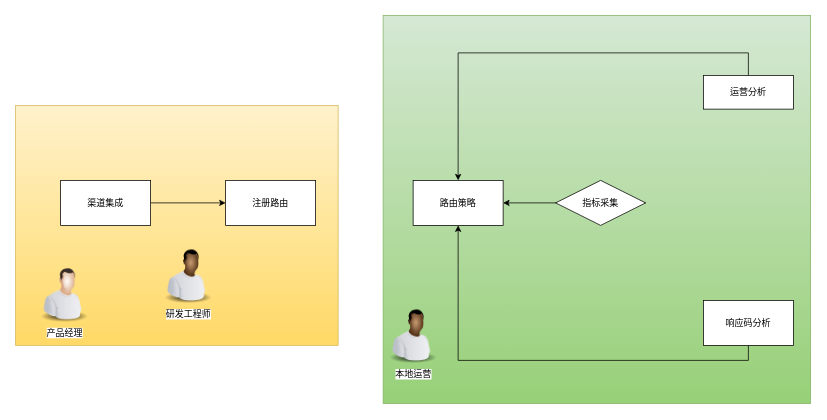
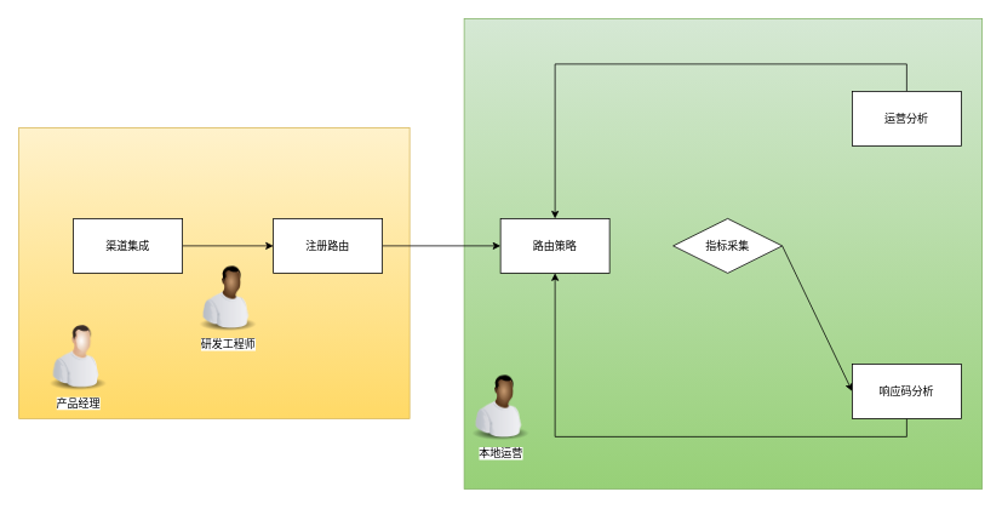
  <mxCell id="0" />
  <mxCell id="1" parent="0" />
  <mxCell id="2" value="" style="rounded=0;whiteSpace=wrap;html=1;fillColor=#d5e8d4;strokeColor=#82b366;gradientColor=#97d077;" vertex="1" parent="1"><mxGeometry x="510" y="20" width="570" height="517.5" as="geometry" /></mxCell>
  <mxCell id="3" value="" style="rounded=0;whiteSpace=wrap;html=1;fillColor=#fff2cc;gradientColor=#ffd966;strokeColor=#d6b656;" vertex="1" parent="1"><mxGeometry x="20" y="140" width="430" height="320" as="geometry" /></mxCell>
+ <mxCell id="4" style="edgeStyle=orthogonalEdgeStyle;rounded=0;orthogonalLoop=1;jettySize=auto;html=1;entryX=0;entryY=0.5;entryDx=0;entryDy=0;" edge="1" parent="1" source="5" target="6"><mxGeometry relative="1" as="geometry" /></mxCell>
  <mxCell id="5" value="注册路由" style="rounded=0;whiteSpace=wrap;html=1;" vertex="1" parent="1"><mxGeometry x="300" y="240" width="120" height="60" as="geometry" /></mxCell>
  <mxCell id="6" value="路由策略" style="rounded=0;whiteSpace=wrap;html=1;" vertex="1" parent="1"><mxGeometry x="550" y="240" width="120" height="60" as="geometry" /></mxCell>
- <mxCell id="7" style="rounded=0;orthogonalLoop=1;jettySize=auto;html=1;exitX=1;exitY=0.5;exitDx=0;exitDy=0;" edge="1" parent="1" source="8" target="6"><mxGeometry relative="1" as="geometry" /></mxCell>
+ <mxCell id="7" style="rounded=0;orthogonalLoop=1;jettySize=auto;html=1;entryX=0;entryY=0.5;entryDx=0;entryDy=0;exitX=1;exitY=0.5;exitDx=0;exitDy=0;" edge="1" parent="1" source="8" target="12"><mxGeometry relative="1" as="geometry" /></mxCell>
  <mxCell id="8" value="指标采集" style="rhombus;whiteSpace=wrap;html=1;" vertex="1" parent="1"><mxGeometry x="740" y="240" width="120" height="60" as="geometry" /></mxCell>
  <mxCell id="9" style="edgeStyle=orthogonalEdgeStyle;rounded=0;orthogonalLoop=1;jettySize=auto;html=1;entryX=0.5;entryY=0;entryDx=0;entryDy=0;exitX=0.5;exitY=0;exitDx=0;exitDy=0;" edge="1" parent="1" source="10" target="6"><mxGeometry relative="1" as="geometry"><Array as="points"><mxPoint x="997" y="70" /><mxPoint x="610" y="70" /></Array></mxGeometry></mxCell>
- <mxCell id="10" value="运营分析" style="rounded=0;whiteSpace=wrap;html=1;" vertex="1" parent="1"><mxGeometry x="937" y="100" width="120" height="45" as="geometry" /></mxCell>
+ <mxCell id="10" value="运营分析" style="rounded=0;whiteSpace=wrap;html=1;" vertex="1" parent="1"><mxGeometry x="937" y="100" width="120" height="60" as="geometry" /></mxCell>
  <mxCell id="11" style="edgeStyle=orthogonalEdgeStyle;rounded=0;orthogonalLoop=1;jettySize=auto;html=1;entryX=0.5;entryY=1;entryDx=0;entryDy=0;exitX=0.5;exitY=1;exitDx=0;exitDy=0;" edge="1" parent="1" source="12" target="6"><mxGeometry relative="1" as="geometry" /></mxCell>
  <mxCell id="12" value="响应码分析" style="rounded=0;whiteSpace=wrap;html=1;" vertex="1" parent="1"><mxGeometry x="937" y="400" width="120" height="60" as="geometry" /></mxCell>
  <mxCell id="13" style="edgeStyle=orthogonalEdgeStyle;rounded=0;orthogonalLoop=1;jettySize=auto;html=1;entryX=0;entryY=0.5;entryDx=0;entryDy=0;exitX=1;exitY=0.5;exitDx=0;exitDy=0;" edge="1" parent="1" source="14" target="5"><mxGeometry relative="1" as="geometry"><mxPoint x="210" y="270" as="sourcePoint" /></mxGeometry></mxCell>
  <mxCell id="14" value="渠道集成" style="rounded=0;whiteSpace=wrap;html=1;" vertex="1" parent="1"><mxGeometry x="80" y="240" width="120" height="60" as="geometry" /></mxCell>
  <mxCell id="15" value="本地运营" style="image;html=1;image=img/lib/clip_art/people/Worker_Black_128x128.png" vertex="1" parent="1"><mxGeometry x="510" y="405" width="80" height="80" as="geometry" /></mxCell>
  <mxCell id="16" value="产品经理" style="image;html=1;image=img/lib/clip_art/people/Worker_Man_128x128.png" vertex="1" parent="1"><mxGeometry x="45" y="350" width="80" height="80" as="geometry" /></mxCell>
- <mxCell id="17" value="研发工程师" style="image;html=1;image=img/lib/clip_art/people/Worker_Black_128x128.png" vertex="1" parent="1"><mxGeometry x="210" y="325" width="80" height="80" as="geometry" /></mxCell>
+ <mxCell id="17" value="研发工程师" style="image;html=1;image=img/lib/clip_art/people/Worker_Black_128x128.png" vertex="1" parent="1"><mxGeometry x="210" y="285" width="80" height="80" as="geometry" /></mxCell>
